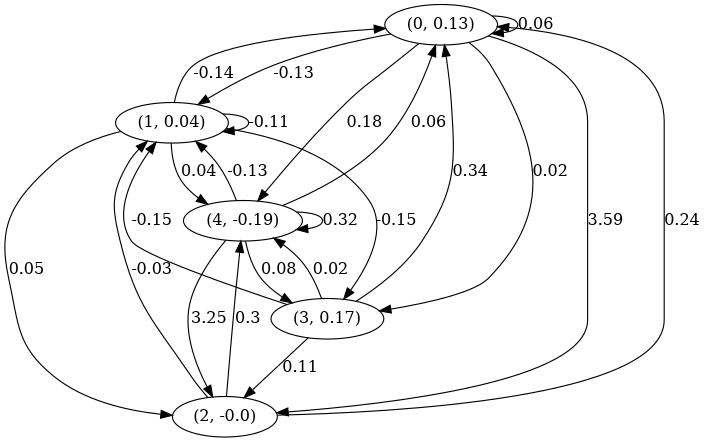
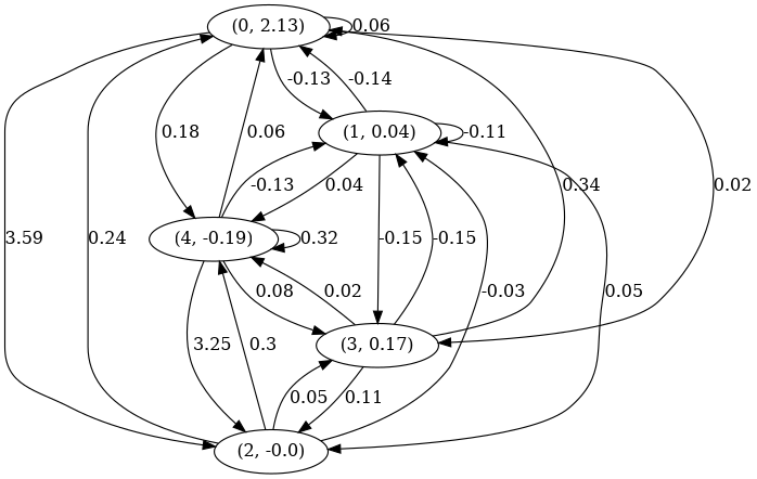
  digraph {
-   n1 [label="(0, 0.13)"]
+   n1 [label="(0, 2.13)"]
    n2 [label="(1, 0.04)"]
    n3 [label="(2, -0.0)"]
    n4 [label="(3, 0.17)"]
    n5 [label="(4, -0.19)"]
    n1 -> n1 [label=0.06]
    n1 -> n2 [label=-0.13]
    n1 -> n3 [label=3.59]
    n1 -> n4 [label=0.02]
    n1 -> n5 [label=0.18]
    n2 -> n1 [label=-0.14]
    n2 -> n2 [label=-0.11]
    n2 -> n3 [label=0.05]
    n2 -> n4 [label=-0.15]
    n2 -> n5 [label=0.04]
    n3 -> n1 [label=0.24]
    n3 -> n2 [label=-0.03]
+   n3 -> n4 [label=0.05]
    n3 -> n5 [label=0.3]
    n4 -> n1 [label=0.34]
    n4 -> n2 [label=-0.15]
    n4 -> n3 [label=0.11]
    n4 -> n5 [label=0.02]
    n5 -> n1 [label=0.06]
    n5 -> n2 [label=-0.13]
    n5 -> n3 [label=3.25]
    n5 -> n4 [label=0.08]
    n5 -> n5 [label=0.32]
  }
